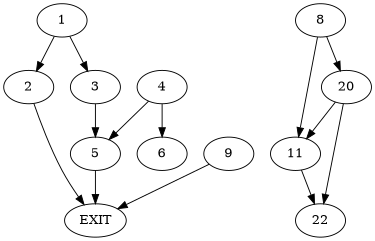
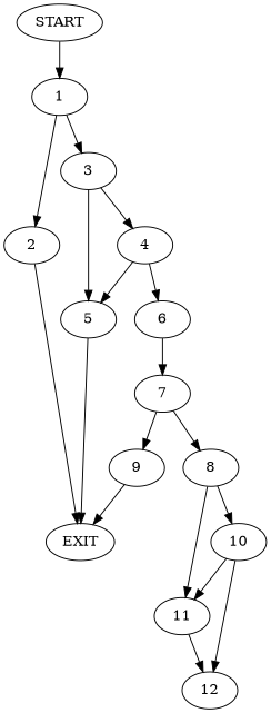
  digraph {
+   n1 [label=START]
    1
    2
    3
    n5 [label=EXIT]
    4
    5
    6
+   7
    8
    9
-   10 [label=20]
+   10
    11
-   12 [label=22]
+   12
+   n1 -> 1
    1 -> 2
    1 -> 3
    2 -> n5
+   3 -> 4
    3 -> 5
    4 -> 5
    4 -> 6
    5 -> n5
+   6 -> 7
+   7 -> 8
+   7 -> 9
    8 -> 10
    8 -> 11
    9 -> n5
    10 -> 11
    10 -> 12
    11 -> 12
  }
